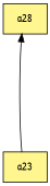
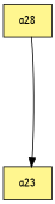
  digraph {
    rankdir=BT
    ranksep=2.0
    fontname="Patrick Hand"
    node [fillcolor=khaki1 shape=record style=filled fontname="Patrick Hand"]
    n1 [label="{a23}"]
    n2 [label="{a28}"]
-   n1 -> n2 [fontname="Patrick Hand"]
+   n2 -> n1 [fontname="Patrick Hand"]
  }
